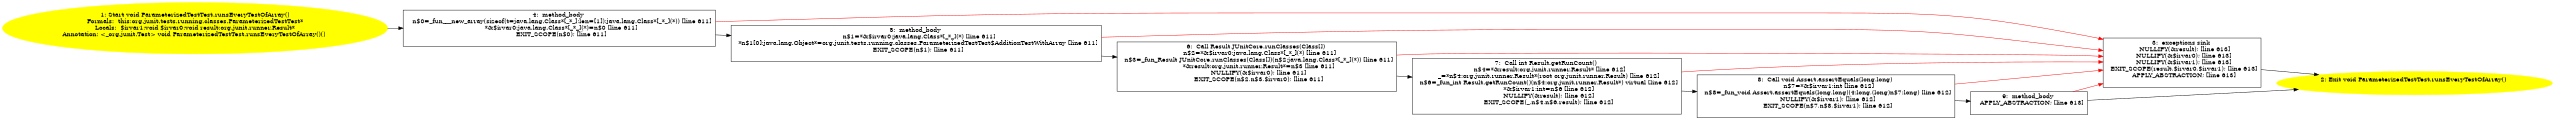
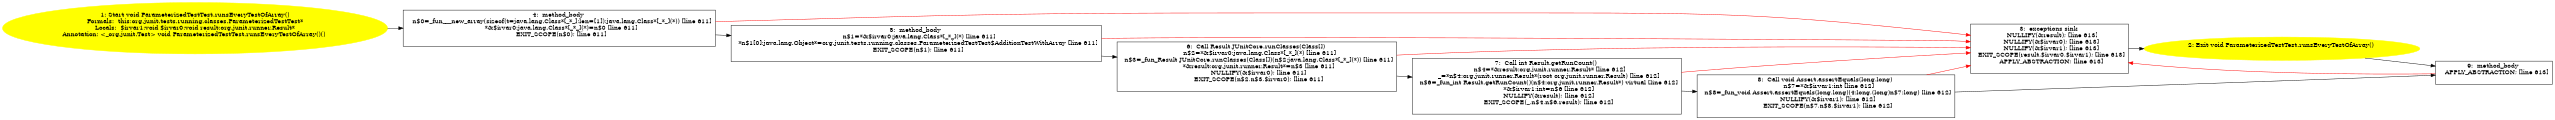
  digraph {
    rankdir=LR
    node [shape=box]
    n1 [color=yellow label="1: Start void ParameterizedTestTest.runsEveryTestOfArray()\nFormals:  this:org.junit.tests.running.classes.ParameterizedTestTest*\nLocals:  $irvar1:void $irvar0:void result:org.junit.runner.Result*\nAnnotation: <_org.junit.Test> void ParameterizedTestTest.runsEveryTestOfArray()() \n  " style=filled shape=""]
    n2 [label="4:  method_body \n   n$0=_fun___new_array(sizeof(t=java.lang.Class*[_*_];len=[1]):java.lang.Class*[_*_](*)) [line 611]\n  *&$irvar0:java.lang.Class*[_*_](*)=n$0 [line 611]\n  EXIT_SCOPE(n$0); [line 611]\n "]
    n3 [label="3:  exceptions sink \n   NULLIFY(&result); [line 613]\n  NULLIFY(&$irvar0); [line 613]\n  NULLIFY(&$irvar1); [line 613]\n  EXIT_SCOPE(result,$irvar0,$irvar1); [line 613]\n  APPLY_ABSTRACTION; [line 613]\n "]
    n4 [label="5:  method_body \n   n$1=*&$irvar0:java.lang.Class*[_*_](*) [line 611]\n  *n$1[0]:java.lang.Object*=org.junit.tests.running.classes.ParameterizedTestTest$AdditionTestWithArray [line 611]\n  EXIT_SCOPE(n$1); [line 611]\n "]
    n5 [color=yellow label="2: Exit void ParameterizedTestTest.runsEveryTestOfArray() \n  " style=filled shape=""]
    n6 [label="6:  Call Result JUnitCore.runClasses(Class[]) \n   n$2=*&$irvar0:java.lang.Class*[_*_](*) [line 611]\n  n$3=_fun_Result JUnitCore.runClasses(Class[])(n$2:java.lang.Class*[_*_](*)) [line 611]\n  *&result:org.junit.runner.Result*=n$3 [line 611]\n  NULLIFY(&$irvar0); [line 611]\n  EXIT_SCOPE(n$2,n$3,$irvar0); [line 611]\n "]
    n7 [label="7:  Call int Result.getRunCount() \n   n$4=*&result:org.junit.runner.Result* [line 612]\n  _=*n$4:org.junit.runner.Result*(root org.junit.runner.Result) [line 612]\n  n$6=_fun_int Result.getRunCount()(n$4:org.junit.runner.Result*) virtual [line 612]\n  *&$irvar1:int=n$6 [line 612]\n  NULLIFY(&result); [line 612]\n  EXIT_SCOPE(_,n$4,n$6,result); [line 612]\n "]
    n8 [label="8:  Call void Assert.assertEquals(long,long) \n   n$7=*&$irvar1:int [line 612]\n  n$8=_fun_void Assert.assertEquals(long,long)(4:long,(long)n$7:long) [line 612]\n  NULLIFY(&$irvar1); [line 612]\n  EXIT_SCOPE(n$7,n$8,$irvar1); [line 612]\n "]
    n9 [label="9:  method_body \n   APPLY_ABSTRACTION; [line 613]\n "]
    n1 -> n2
    n2 -> n3 [color=red]
    n2 -> n4
    n3 -> n5
    n4 -> n3 [color=red]
    n4 -> n6
    n6 -> n3 [color=red]
    n6 -> n7
    n7 -> n3 [color=red]
    n7 -> n8
    n8 -> n3 [color=red]
    n8 -> n9
    n9 -> n3 [color=red]
-   n9 -> n5
+   n5 -> n9
  }
